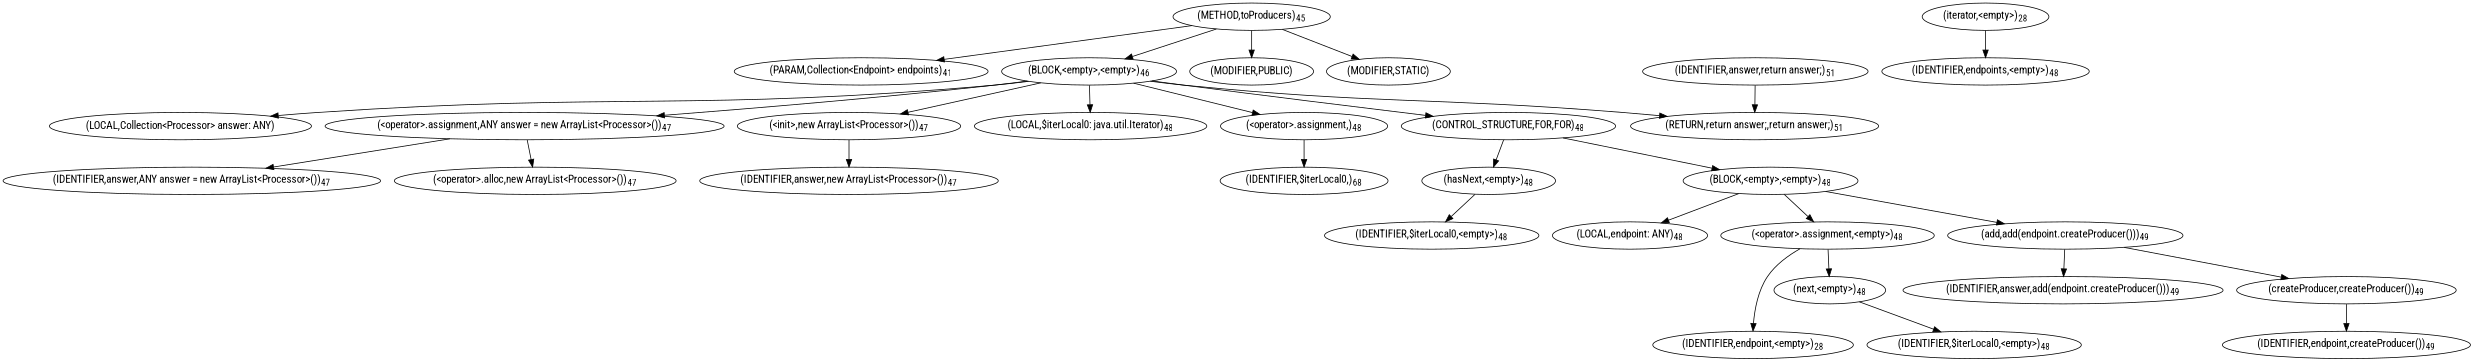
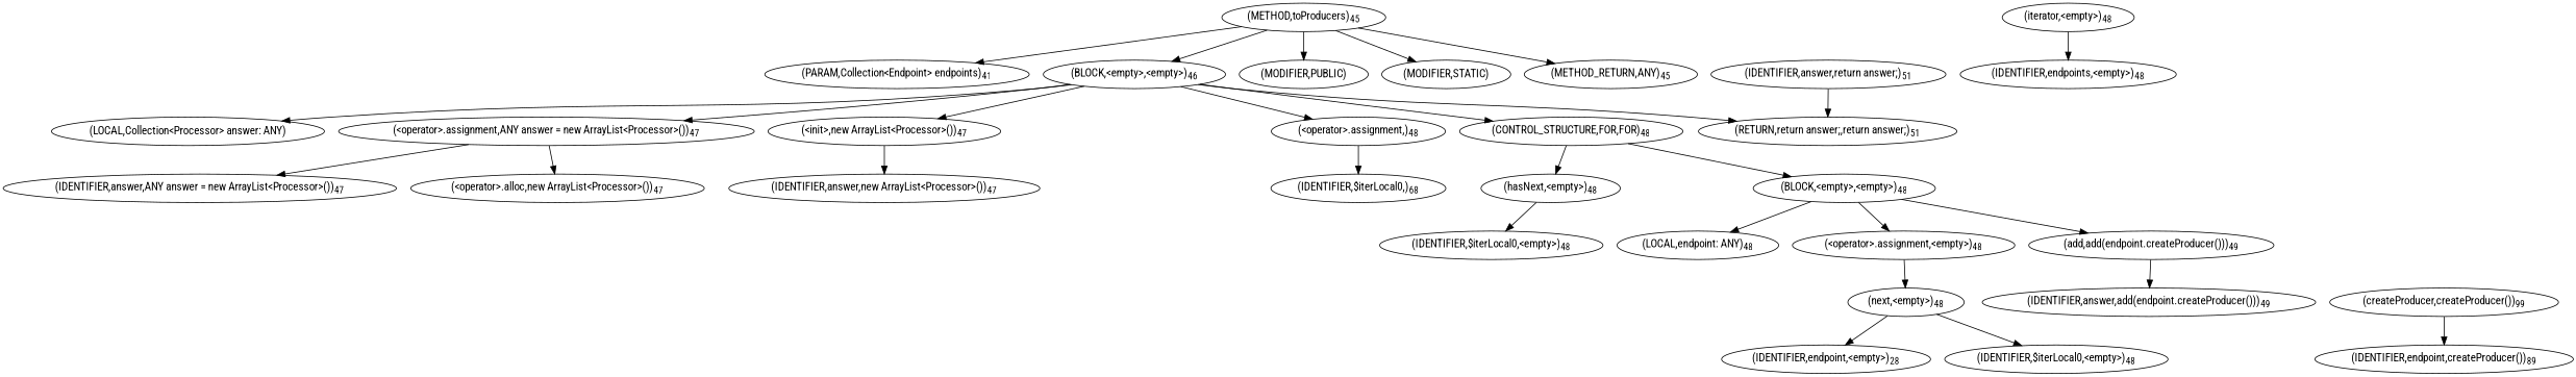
  digraph {
    fontname="Roboto Condensed"
    node [fontname="Roboto Condensed"]
    edge [fontname="Roboto Condensed"]
    n1 [label=<(METHOD,toProducers)<SUB>45</SUB>>]
    n2 [label=<(PARAM,Collection&lt;Endpoint&gt; endpoints)<SUB>41</SUB>>]
    n3 [label=<(BLOCK,&lt;empty&gt;,&lt;empty&gt;)<SUB>46</SUB>>]
    n4 [label=<(MODIFIER,PUBLIC)>]
    n5 [label=<(MODIFIER,STATIC)>]
+   n6 [label=<(METHOD_RETURN,ANY)<SUB>45</SUB>>]
    n7 [label=<(LOCAL,Collection&lt;Processor&gt; answer: ANY)>]
    n8 [label=<(&lt;operator&gt;.assignment,ANY answer = new ArrayList&lt;Processor&gt;())<SUB>47</SUB>>]
    n9 [label=<(&lt;init&gt;,new ArrayList&lt;Processor&gt;())<SUB>47</SUB>>]
-   n10 [label=<(LOCAL,$iterLocal0: java.util.Iterator)<SUB>48</SUB>>]
    n11 [label=<(&lt;operator&gt;.assignment,)<SUB>48</SUB>>]
    n12 [label=<(CONTROL_STRUCTURE,FOR,FOR)<SUB>48</SUB>>]
    n13 [label=<(RETURN,return answer;,return answer;)<SUB>51</SUB>>]
    n14 [label=<(IDENTIFIER,answer,ANY answer = new ArrayList&lt;Processor&gt;())<SUB>47</SUB>>]
    n15 [label=<(&lt;operator&gt;.alloc,new ArrayList&lt;Processor&gt;())<SUB>47</SUB>>]
    n16 [label=<(IDENTIFIER,answer,new ArrayList&lt;Processor&gt;())<SUB>47</SUB>>]
    n17 [label=<(IDENTIFIER,$iterLocal0,)<SUB>68</SUB>>]
    n18 [label=<(hasNext,&lt;empty&gt;)<SUB>48</SUB>>]
    n19 [label=<(BLOCK,&lt;empty&gt;,&lt;empty&gt;)<SUB>48</SUB>>]
-   n20 [label=<(iterator,&lt;empty&gt;)<SUB>28</SUB>>]
+   n20 [label=<(iterator,&lt;empty&gt;)<SUB>48</SUB>>]
    n21 [label=<(IDENTIFIER,endpoints,&lt;empty&gt;)<SUB>48</SUB>>]
    n22 [label=<(IDENTIFIER,$iterLocal0,&lt;empty&gt;)<SUB>48</SUB>>]
    n23 [label=<(LOCAL,endpoint: ANY)<SUB>48</SUB>>]
    n24 [label=<(&lt;operator&gt;.assignment,&lt;empty&gt;)<SUB>48</SUB>>]
    n25 [label=<(add,add(endpoint.createProducer()))<SUB>49</SUB>>]
    n26 [label=<(IDENTIFIER,endpoint,&lt;empty&gt;)<SUB>28</SUB>>]
    n27 [label=<(next,&lt;empty&gt;)<SUB>48</SUB>>]
    n28 [label=<(IDENTIFIER,answer,add(endpoint.createProducer()))<SUB>49</SUB>>]
-   n29 [label=<(createProducer,createProducer())<SUB>49</SUB>>]
+   n29 [label=<(createProducer,createProducer())<SUB>99</SUB>>]
    n30 [label=<(IDENTIFIER,$iterLocal0,&lt;empty&gt;)<SUB>48</SUB>>]
-   n31 [label=<(IDENTIFIER,endpoint,createProducer())<SUB>49</SUB>>]
+   n31 [label=<(IDENTIFIER,endpoint,createProducer())<SUB>89</SUB>>]
    n32 [label=<(IDENTIFIER,answer,return answer;)<SUB>51</SUB>>]
    n1 -> n2
    n1 -> n3
    n1 -> n4
    n1 -> n5
+   n1 -> n6
    n3 -> n7
    n3 -> n8
    n3 -> n9
-   n3 -> n10
    n3 -> n11
    n3 -> n12
    n3 -> n13
    n8 -> n14
    n8 -> n15
    n9 -> n16
    n11 -> n17
    n12 -> n18
    n12 -> n19
    n18 -> n22
    n19 -> n23
    n19 -> n24
    n19 -> n25
    n20 -> n21
-   n24 -> n26
+   n27 -> n26
    n24 -> n27
    n25 -> n28
-   n25 -> n29
    n27 -> n30
    n29 -> n31
    n32 -> n13
  }
